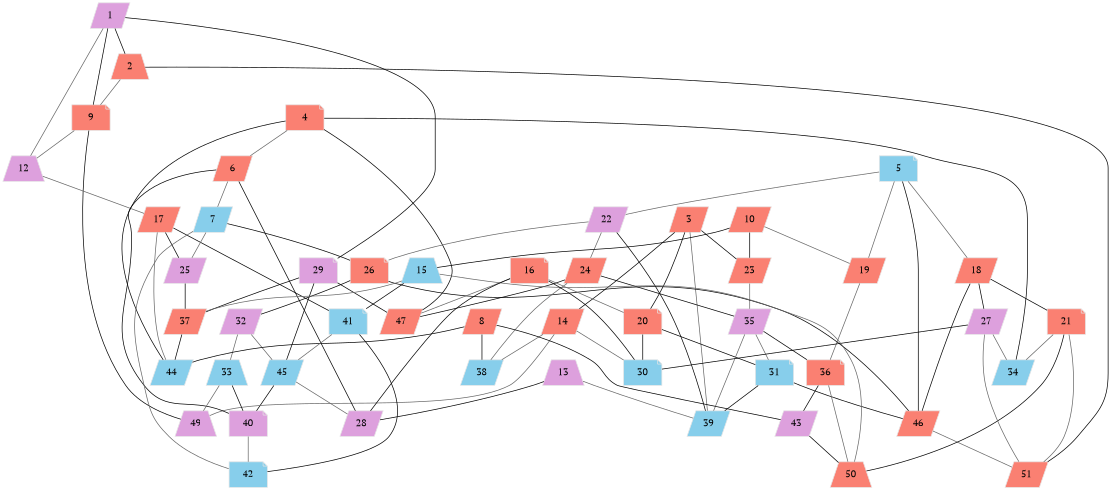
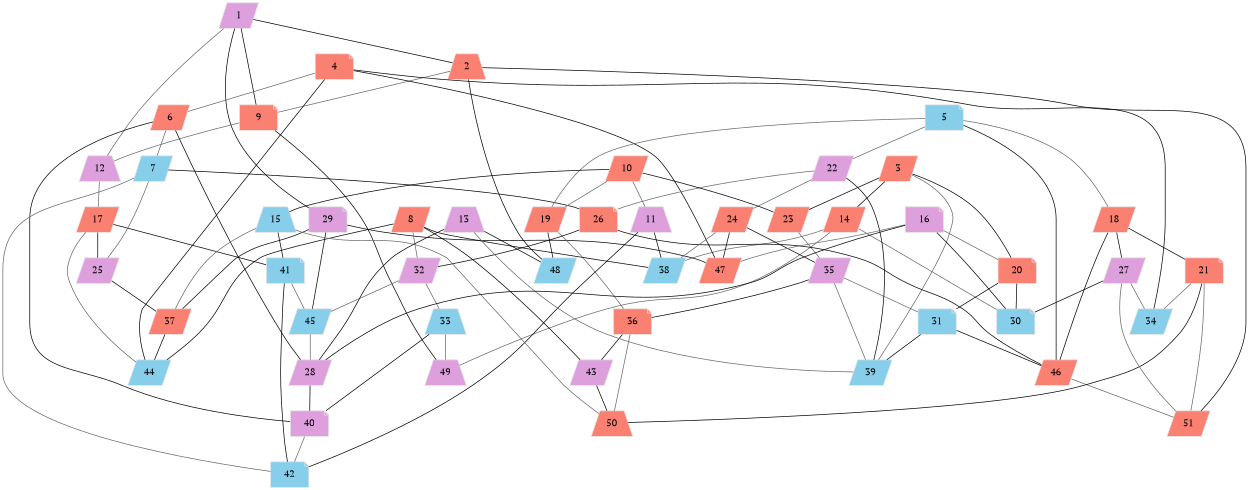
  graph {
    fontname="PT Serif"
    node [color=gray90 fillcolor=salmon fontname="PT Serif" shape=parallelogram style=filled]
    edge [color=black fontname="PT Serif"]
    1 [fillcolor=plum]
    2 [shape=trapezium]
    9 [shape=note]
    12 [fillcolor=plum shape=trapezium]
    29 [fillcolor=plum shape=note]
+   48 [fillcolor=skyblue]
    51
    49 [fillcolor=plum shape=trapezium]
    17
    47
    37
    45 [fillcolor=skyblue]
    3
    14
    20 [shape=note]
    23
    39 [fillcolor=skyblue]
    38 [fillcolor=skyblue]
    30 [fillcolor=skyblue shape=note]
    31 [fillcolor=skyblue shape=note]
    35 [fillcolor=plum]
    43 [fillcolor=plum]
    50 [shape=trapezium]
    4 [shape=note]
    6
    34 [fillcolor=skyblue]
    44 [fillcolor=skyblue]
    7 [fillcolor=skyblue]
    28 [fillcolor=plum]
    40 [fillcolor=plum shape=note]
    5 [fillcolor=skyblue shape=note]
    18
    19
    22 [fillcolor=plum]
    46
    21 [shape=note]
    27 [fillcolor=plum]
    36 [shape=note]
    26 [shape=note]
    24
    25 [fillcolor=plum]
    42 [fillcolor=skyblue shape=note]
    32 [fillcolor=plum]
    8
    33 [fillcolor=skyblue shape=trapezium]
    10
+   11 [fillcolor=plum shape=trapezium]
    15 [fillcolor=skyblue shape=trapezium]
    41 [fillcolor=skyblue shape=note]
    13 [fillcolor=plum shape=trapezium]
-   16 [shape=note]
+   16 [fillcolor=plum shape=note]
    1 -- 2
    1 -- 9
    1 -- 12 [color=gray40]
    1 -- 29
    2 -- 9 [color=gray40]
+   2 -- 48
    2 -- 51
    9 -- 12 [color=gray40]
    9 -- 49
    12 -- 17 [color=gray40]
    29 -- 47
    29 -- 37
    29 -- 45
    17 -- 44 [color=gray40]
    17 -- 25
    17 -- 41
    37 -- 44
    45 -- 28 [color=gray40]
    3 -- 14
    3 -- 20
    3 -- 23
    3 -- 39 [color=gray40]
    14 -- 49 [color=gray40]
    14 -- 38 [color=gray40]
    14 -- 30 [color=gray40]
    20 -- 30
    20 -- 31
    23 -- 35 [color=gray40]
    31 -- 39
    31 -- 46
    35 -- 39 [color=gray40]
    35 -- 31 [color=gray40]
    35 -- 36
    43 -- 50
    4 -- 47
    4 -- 6 [color=gray40]
    4 -- 34
    4 -- 44
    6 -- 7 [color=gray40]
    6 -- 28
    6 -- 40
    7 -- 26
    7 -- 25 [color=gray40]
    7 -- 42 [color=gray40]
-   45 -- 40
+   28 -- 40
    40 -- 42 [color=gray40]
    5 -- 18 [color=gray40]
    5 -- 19 [color=gray40]
    5 -- 22 [color=gray40]
    5 -- 46
    18 -- 46
    18 -- 21
    18 -- 27
+   19 -- 48
    19 -- 36 [color=gray40]
    22 -- 39
    22 -- 26 [color=gray40]
    22 -- 24 [color=gray40]
    46 -- 51 [color=gray40]
    21 -- 51 [color=gray40]
    21 -- 50
    21 -- 34 [color=gray40]
    27 -- 51 [color=gray40]
    27 -- 30
    27 -- 34 [color=gray40]
    36 -- 43
    36 -- 50 [color=gray40]
    26 -- 46
    26 -- 32
    24 -- 47
    24 -- 38 [color=gray40]
    24 -- 35
    25 -- 37
    32 -- 45 [color=gray40]
    32 -- 33 [color=gray40]
    8 -- 38
    8 -- 43
    8 -- 44
+   8 -- 32 [color=gray40]
    33 -- 49 [color=gray40]
    33 -- 40
    10 -- 23
    10 -- 19 [color=gray40]
+   10 -- 11 [color=gray40]
    10 -- 15
+   11 -- 38
+   11 -- 42
    15 -- 37 [color=gray40]
    15 -- 50 [color=gray40]
    15 -- 41
    41 -- 45 [color=gray40]
    41 -- 42
+   13 -- 48
    13 -- 39 [color=gray40]
    13 -- 28
    16 -- 47 [color=gray40]
    16 -- 20 [color=gray40]
    16 -- 30
    16 -- 28
  }
